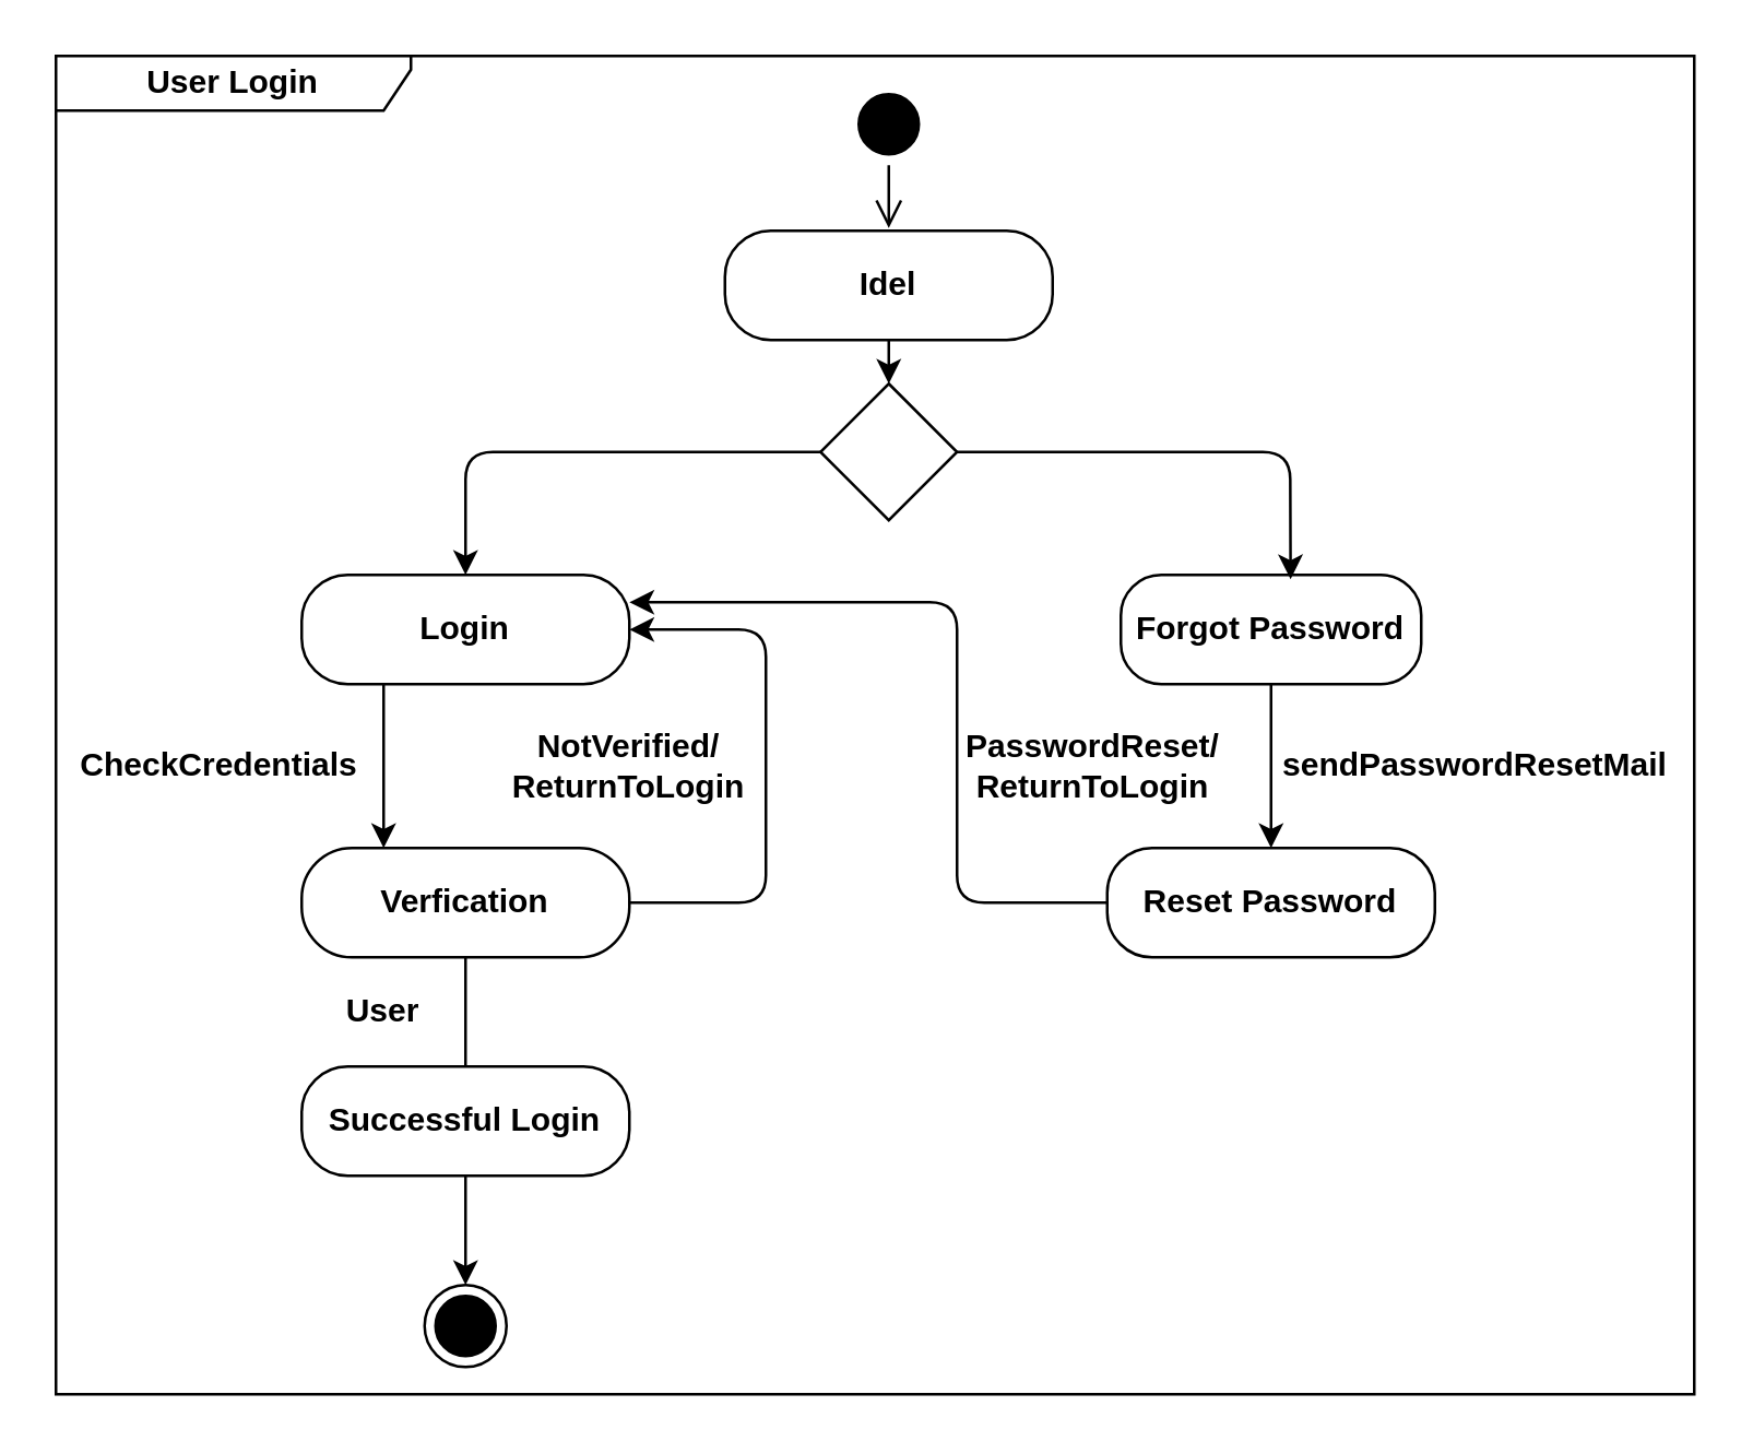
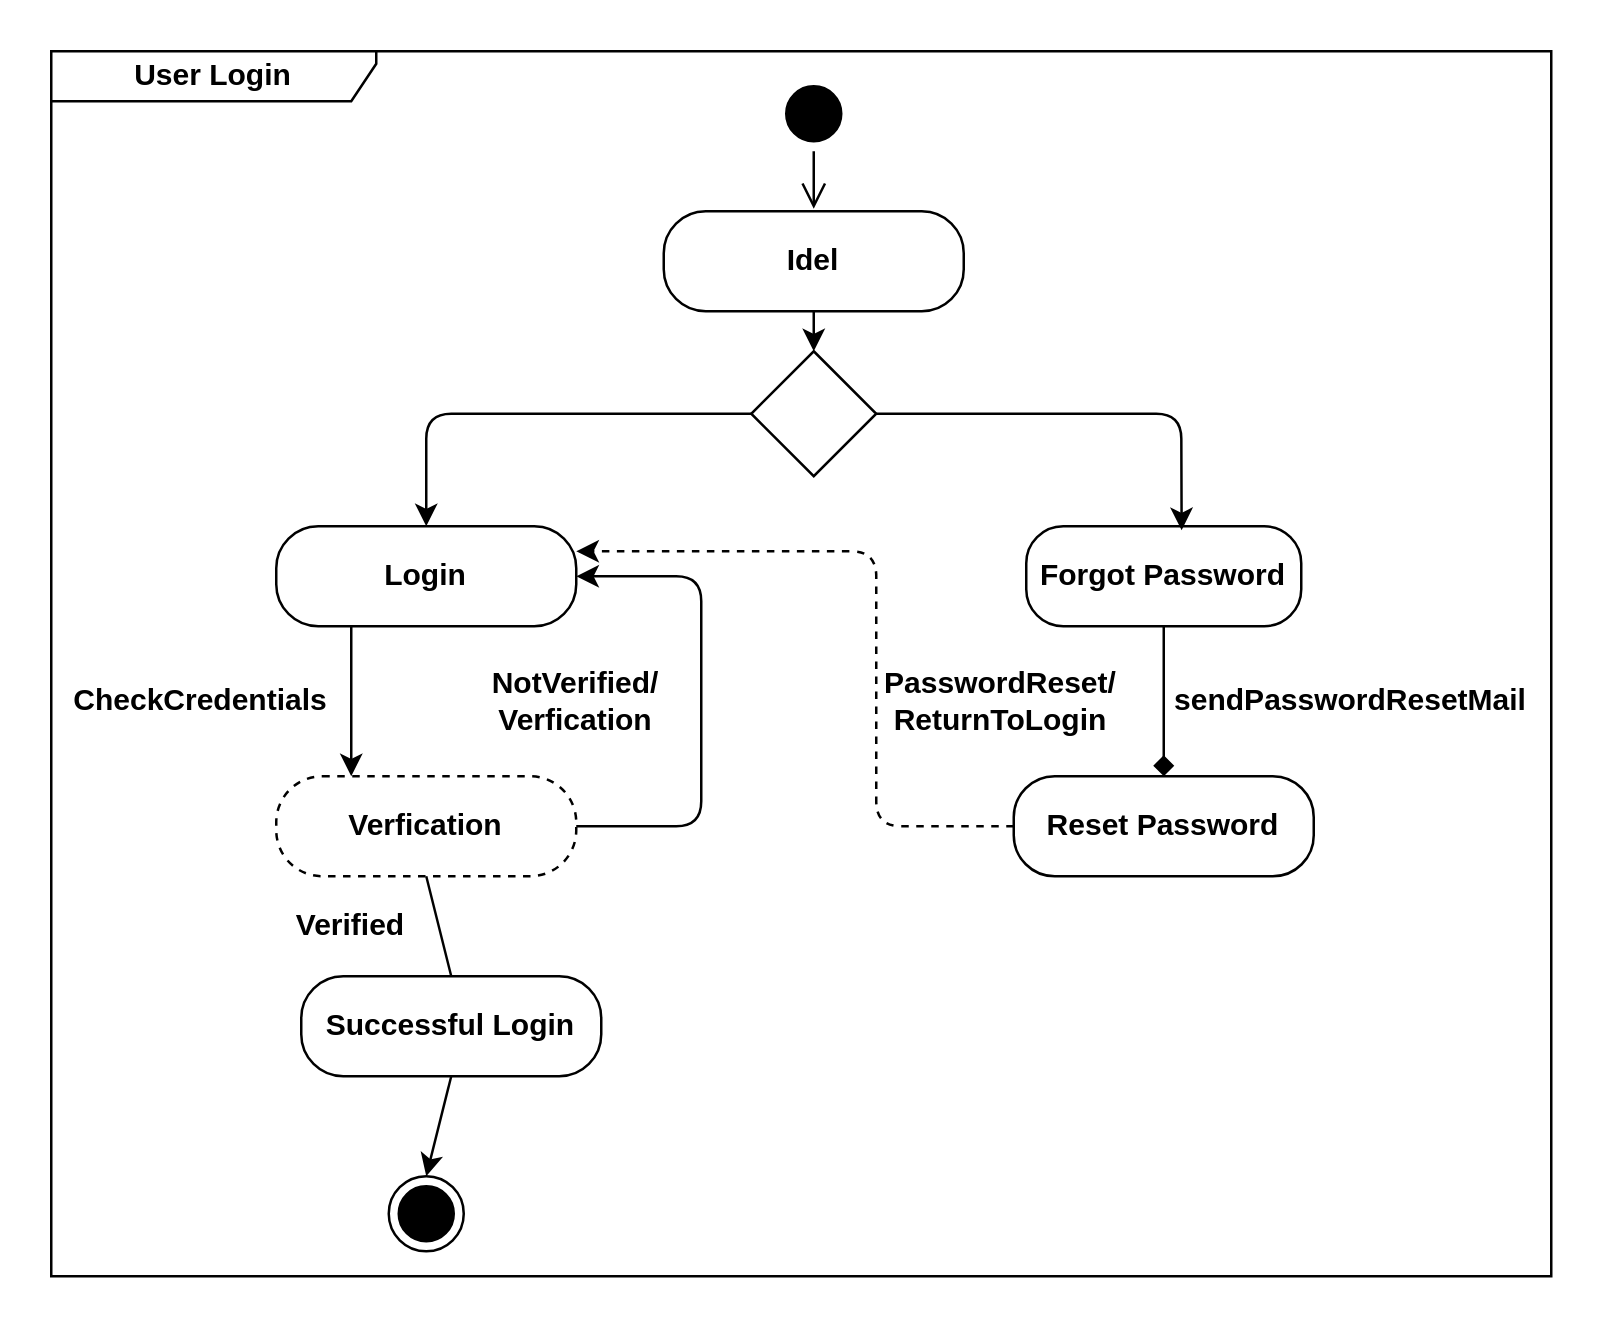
  <mxCell id="0" />
  <mxCell id="1" parent="0" />
  <mxCell id="2" value="&lt;b&gt;User Login&lt;/b&gt;" style="shape=umlFrame;whiteSpace=wrap;html=1;width=130;height=20;" parent="1" vertex="1"><mxGeometry x="20" y="20" width="600" height="490" as="geometry" /></mxCell>
  <mxCell id="3" value="" style="ellipse;html=1;shape=startState;fillColor=#000000;" parent="1" vertex="1"><mxGeometry x="310" y="30" width="30" height="30" as="geometry" /></mxCell>
  <mxCell id="4" value="" style="edgeStyle=orthogonalEdgeStyle;html=1;verticalAlign=bottom;endArrow=open;endSize=8;" parent="1" source="3" edge="1"><mxGeometry relative="1" as="geometry"><mxPoint x="325" y="83" as="targetPoint" /></mxGeometry></mxCell>
  <mxCell id="5" value="" style="rhombus;whiteSpace=wrap;html=1;strokeColor=#000000;" parent="1" vertex="1"><mxGeometry x="300" y="140" width="50" height="50" as="geometry" /></mxCell>
  <mxCell id="6" value="&lt;b&gt;Login&lt;/b&gt;" style="rounded=1;whiteSpace=wrap;html=1;strokeColor=#000000;arcSize=42;" parent="1" vertex="1"><mxGeometry x="110" y="210" width="120" height="40" as="geometry" /></mxCell>
  <mxCell id="7" value="&lt;b&gt;Forgot Password&lt;/b&gt;" style="rounded=1;whiteSpace=wrap;html=1;strokeColor=#000000;arcSize=37;" parent="1" vertex="1"><mxGeometry x="410" y="210" width="110" height="40" as="geometry" /></mxCell>
  <mxCell id="8" value="" style="endArrow=classic;html=1;strokeColor=#000000;exitX=0;exitY=0.5;exitDx=0;exitDy=0;entryX=0.5;entryY=0;entryDx=0;entryDy=0;" parent="1" source="5" target="6" edge="1"><mxGeometry width="50" height="50" relative="1" as="geometry"><mxPoint x="220" y="290" as="sourcePoint" /><mxPoint x="270" y="240" as="targetPoint" /><Array as="points"><mxPoint x="170" y="165" /></Array></mxGeometry></mxCell>
  <mxCell id="9" value="" style="endArrow=classic;html=1;strokeColor=#000000;exitX=1;exitY=0.5;exitDx=0;exitDy=0;entryX=0.565;entryY=0.04;entryDx=0;entryDy=0;entryPerimeter=0;" parent="1" source="5" target="7" edge="1"><mxGeometry width="50" height="50" relative="1" as="geometry"><mxPoint x="220" y="290" as="sourcePoint" /><mxPoint x="270" y="240" as="targetPoint" /><Array as="points"><mxPoint x="472" y="165" /></Array></mxGeometry></mxCell>
- <mxCell id="10" value="&lt;b&gt;Verfication&lt;/b&gt;" style="rounded=1;whiteSpace=wrap;html=1;strokeColor=#000000;arcSize=46;" parent="1" vertex="1"><mxGeometry x="110" y="310" width="120" height="40" as="geometry" /></mxCell>
+ <mxCell id="10" value="&lt;b&gt;Verfication&lt;/b&gt;" style="rounded=1;whiteSpace=wrap;html=1;strokeColor=#000000;arcSize=46;dashed=1;" parent="1" vertex="1"><mxGeometry x="110" y="310" width="120" height="40" as="geometry" /></mxCell>
  <mxCell id="11" value="&lt;b&gt;Reset Password&lt;/b&gt;" style="rounded=1;whiteSpace=wrap;html=1;strokeColor=#000000;arcSize=41;" parent="1" vertex="1"><mxGeometry x="405" y="310" width="120" height="40" as="geometry" /></mxCell>
- <mxCell id="12" value="&lt;span&gt;Successful Login&lt;/span&gt;" style="rounded=1;whiteSpace=wrap;html=1;strokeColor=#000000;fontStyle=1;arcSize=42;" parent="1" vertex="1"><mxGeometry x="110" y="390" width="120" height="40" as="geometry" /></mxCell>
+ <mxCell id="12" value="&lt;span&gt;Successful Login&lt;/span&gt;" style="rounded=1;whiteSpace=wrap;html=1;strokeColor=#000000;fontStyle=1;arcSize=42;" parent="1" vertex="1"><mxGeometry x="120" y="390" width="120" height="40" as="geometry" /></mxCell>
  <mxCell id="13" value="" style="ellipse;html=1;shape=endState;fillColor=#000000;" parent="1" vertex="1"><mxGeometry x="155" y="470" width="30" height="30" as="geometry" /></mxCell>
  <mxCell id="14" value="" style="endArrow=classic;html=1;strokeColor=#000000;exitX=0.25;exitY=1;exitDx=0;exitDy=0;entryX=0.25;entryY=0;entryDx=0;entryDy=0;" parent="1" source="6" target="10" edge="1"><mxGeometry width="50" height="50" relative="1" as="geometry"><mxPoint x="570" y="490" as="sourcePoint" /><mxPoint x="170" y="310" as="targetPoint" /></mxGeometry></mxCell>
  <mxCell id="15" value="" style="endArrow=none;html=1;strokeColor=#000000;exitX=0.5;exitY=1;exitDx=0;exitDy=0;entryX=0.5;entryY=0;entryDx=0;entryDy=0;" parent="1" source="10" target="12" edge="1"><mxGeometry width="50" height="50" relative="1" as="geometry"><mxPoint x="570" y="490" as="sourcePoint" /><mxPoint x="620" y="440" as="targetPoint" /></mxGeometry></mxCell>
  <mxCell id="16" value="" style="endArrow=classic;html=1;strokeColor=#000000;exitX=0.5;exitY=1;exitDx=0;exitDy=0;entryX=0.5;entryY=0;entryDx=0;entryDy=0;" parent="1" source="12" target="13" edge="1"><mxGeometry width="50" height="50" relative="1" as="geometry"><mxPoint x="170" y="440" as="sourcePoint" /><mxPoint x="620" y="440" as="targetPoint" /></mxGeometry></mxCell>
- <mxCell id="17" value="" style="endArrow=classic;html=1;strokeColor=#000000;exitX=0.5;exitY=1;exitDx=0;exitDy=0;entryX=0.5;entryY=0;entryDx=0;entryDy=0;" parent="1" source="7" target="11" edge="1"><mxGeometry width="50" height="50" relative="1" as="geometry"><mxPoint x="570" y="390" as="sourcePoint" /><mxPoint x="620" y="340" as="targetPoint" /></mxGeometry></mxCell>
+ <mxCell id="17" value="" style="endArrow=diamond;html=1;strokeColor=#000000;exitX=0.5;exitY=1;exitDx=0;exitDy=0;entryX=0.5;entryY=0;entryDx=0;entryDy=0;" parent="1" source="7" target="11" edge="1"><mxGeometry width="50" height="50" relative="1" as="geometry"><mxPoint x="570" y="390" as="sourcePoint" /><mxPoint x="620" y="340" as="targetPoint" /></mxGeometry></mxCell>
  <mxCell id="18" value="&lt;b&gt;CheckCredentials&lt;/b&gt;" style="text;html=1;strokeColor=none;fillColor=none;align=center;verticalAlign=middle;whiteSpace=wrap;rounded=0;" parent="1" vertex="1"><mxGeometry x="20" y="270" width="120" height="20" as="geometry" /></mxCell>
  <mxCell id="19" value="" style="endArrow=classic;html=1;strokeColor=#000000;exitX=1;exitY=0.5;exitDx=0;exitDy=0;entryX=1;entryY=0.5;entryDx=0;entryDy=0;" parent="1" source="10" target="6" edge="1"><mxGeometry width="50" height="50" relative="1" as="geometry"><mxPoint x="570" y="390" as="sourcePoint" /><mxPoint x="620" y="340" as="targetPoint" /><Array as="points"><mxPoint x="280" y="330" /><mxPoint x="280" y="230" /></Array></mxGeometry></mxCell>
  <mxCell id="20" value="&lt;b&gt;Idel&lt;/b&gt;" style="rounded=1;whiteSpace=wrap;html=1;strokeColor=#000000;arcSize=42;" parent="1" vertex="1"><mxGeometry x="265" y="84" width="120" height="40" as="geometry" /></mxCell>
  <mxCell id="21" value="" style="endArrow=classic;html=1;strokeColor=#000000;exitX=0.5;exitY=1;exitDx=0;exitDy=0;entryX=0.5;entryY=0;entryDx=0;entryDy=0;" parent="1" source="20" target="5" edge="1"><mxGeometry width="50" height="50" relative="1" as="geometry"><mxPoint x="410" y="170" as="sourcePoint" /><mxPoint x="510" y="140" as="targetPoint" /></mxGeometry></mxCell>
- <mxCell id="22" value="&lt;b&gt;NotVerified/&lt;br&gt;ReturnToLogin&lt;/b&gt;" style="text;html=1;strokeColor=none;fillColor=none;align=center;verticalAlign=middle;whiteSpace=wrap;rounded=0;" parent="1" vertex="1"><mxGeometry x="170" y="270" width="120" height="20" as="geometry" /></mxCell>
+ <mxCell id="22" value="&lt;b&gt;NotVerified/&lt;br&gt;Verfication&lt;/b&gt;" style="text;html=1;strokeColor=none;fillColor=none;align=center;verticalAlign=middle;whiteSpace=wrap;rounded=0;" parent="1" vertex="1"><mxGeometry x="170" y="270" width="120" height="20" as="geometry" /></mxCell>
  <mxCell id="23" value="&lt;b&gt;sendPasswordResetMail&lt;/b&gt;" style="text;html=1;strokeColor=none;fillColor=none;align=center;verticalAlign=middle;whiteSpace=wrap;rounded=0;" parent="1" vertex="1"><mxGeometry x="460" y="270" width="160" height="20" as="geometry" /></mxCell>
- <mxCell id="24" value="" style="endArrow=classic;html=1;strokeColor=#000000;exitX=0;exitY=0.5;exitDx=0;exitDy=0;entryX=1;entryY=0.25;entryDx=0;entryDy=0;" parent="1" source="11" target="6" edge="1"><mxGeometry width="50" height="50" relative="1" as="geometry"><mxPoint x="460" y="380" as="sourcePoint" /><mxPoint x="280" y="220" as="targetPoint" /><Array as="points"><mxPoint x="350" y="330" /><mxPoint x="350" y="220" /></Array></mxGeometry></mxCell>
+ <mxCell id="24" value="" style="endArrow=classic;html=1;strokeColor=#000000;exitX=0;exitY=0.5;exitDx=0;exitDy=0;entryX=1;entryY=0.25;entryDx=0;entryDy=0;dashed=1;" parent="1" source="11" target="6" edge="1"><mxGeometry width="50" height="50" relative="1" as="geometry"><mxPoint x="460" y="380" as="sourcePoint" /><mxPoint x="280" y="220" as="targetPoint" /><Array as="points"><mxPoint x="350" y="330" /><mxPoint x="350" y="220" /></Array></mxGeometry></mxCell>
  <mxCell id="25" value="&lt;b&gt;PasswordReset/&lt;br&gt;ReturnToLogin&lt;/b&gt;" style="text;html=1;strokeColor=none;fillColor=none;align=center;verticalAlign=middle;whiteSpace=wrap;rounded=0;" parent="1" vertex="1"><mxGeometry x="340" y="270" width="120" height="20" as="geometry" /></mxCell>
- <mxCell id="26" value="&lt;b&gt;User&lt;br&gt;&lt;/b&gt;" style="text;html=1;strokeColor=none;fillColor=none;align=center;verticalAlign=middle;whiteSpace=wrap;rounded=0;" parent="1" vertex="1"><mxGeometry x="110" y="360" width="60" height="20" as="geometry" /></mxCell>
+ <mxCell id="26" value="&lt;b&gt;Verified&lt;br&gt;&lt;/b&gt;" style="text;html=1;strokeColor=none;fillColor=none;align=center;verticalAlign=middle;whiteSpace=wrap;rounded=0;" parent="1" vertex="1"><mxGeometry x="110" y="360" width="60" height="20" as="geometry" /></mxCell>
